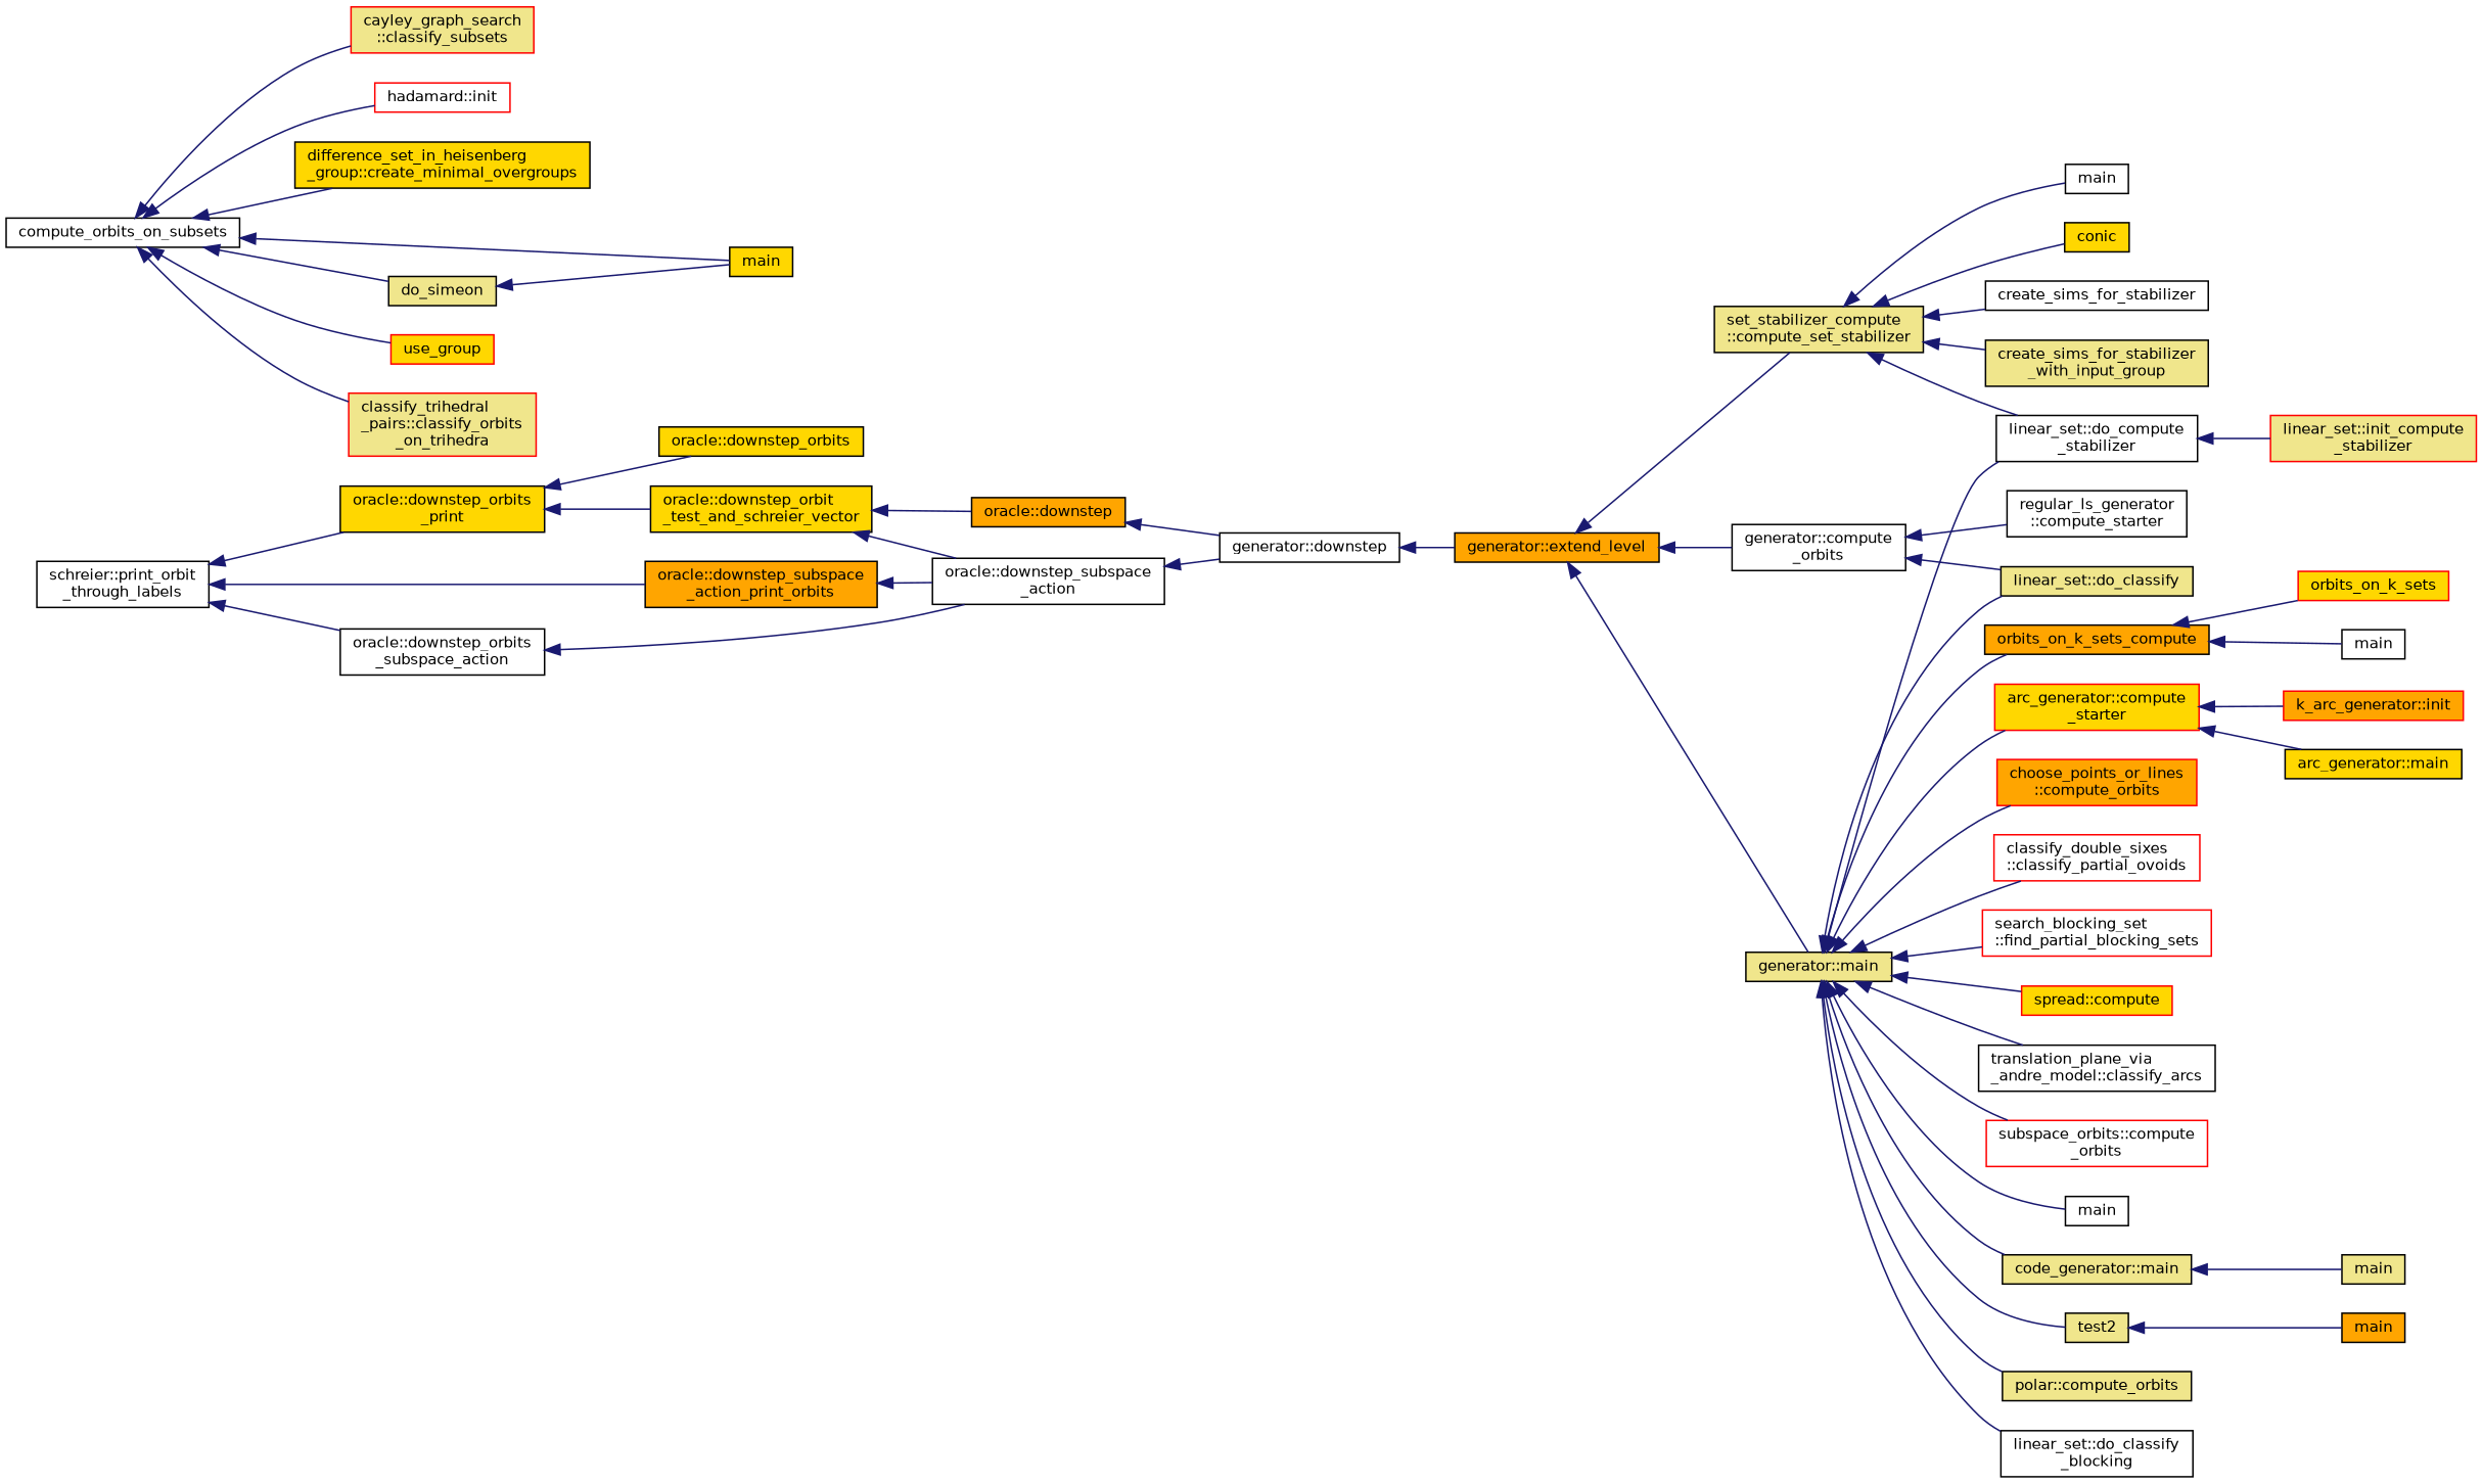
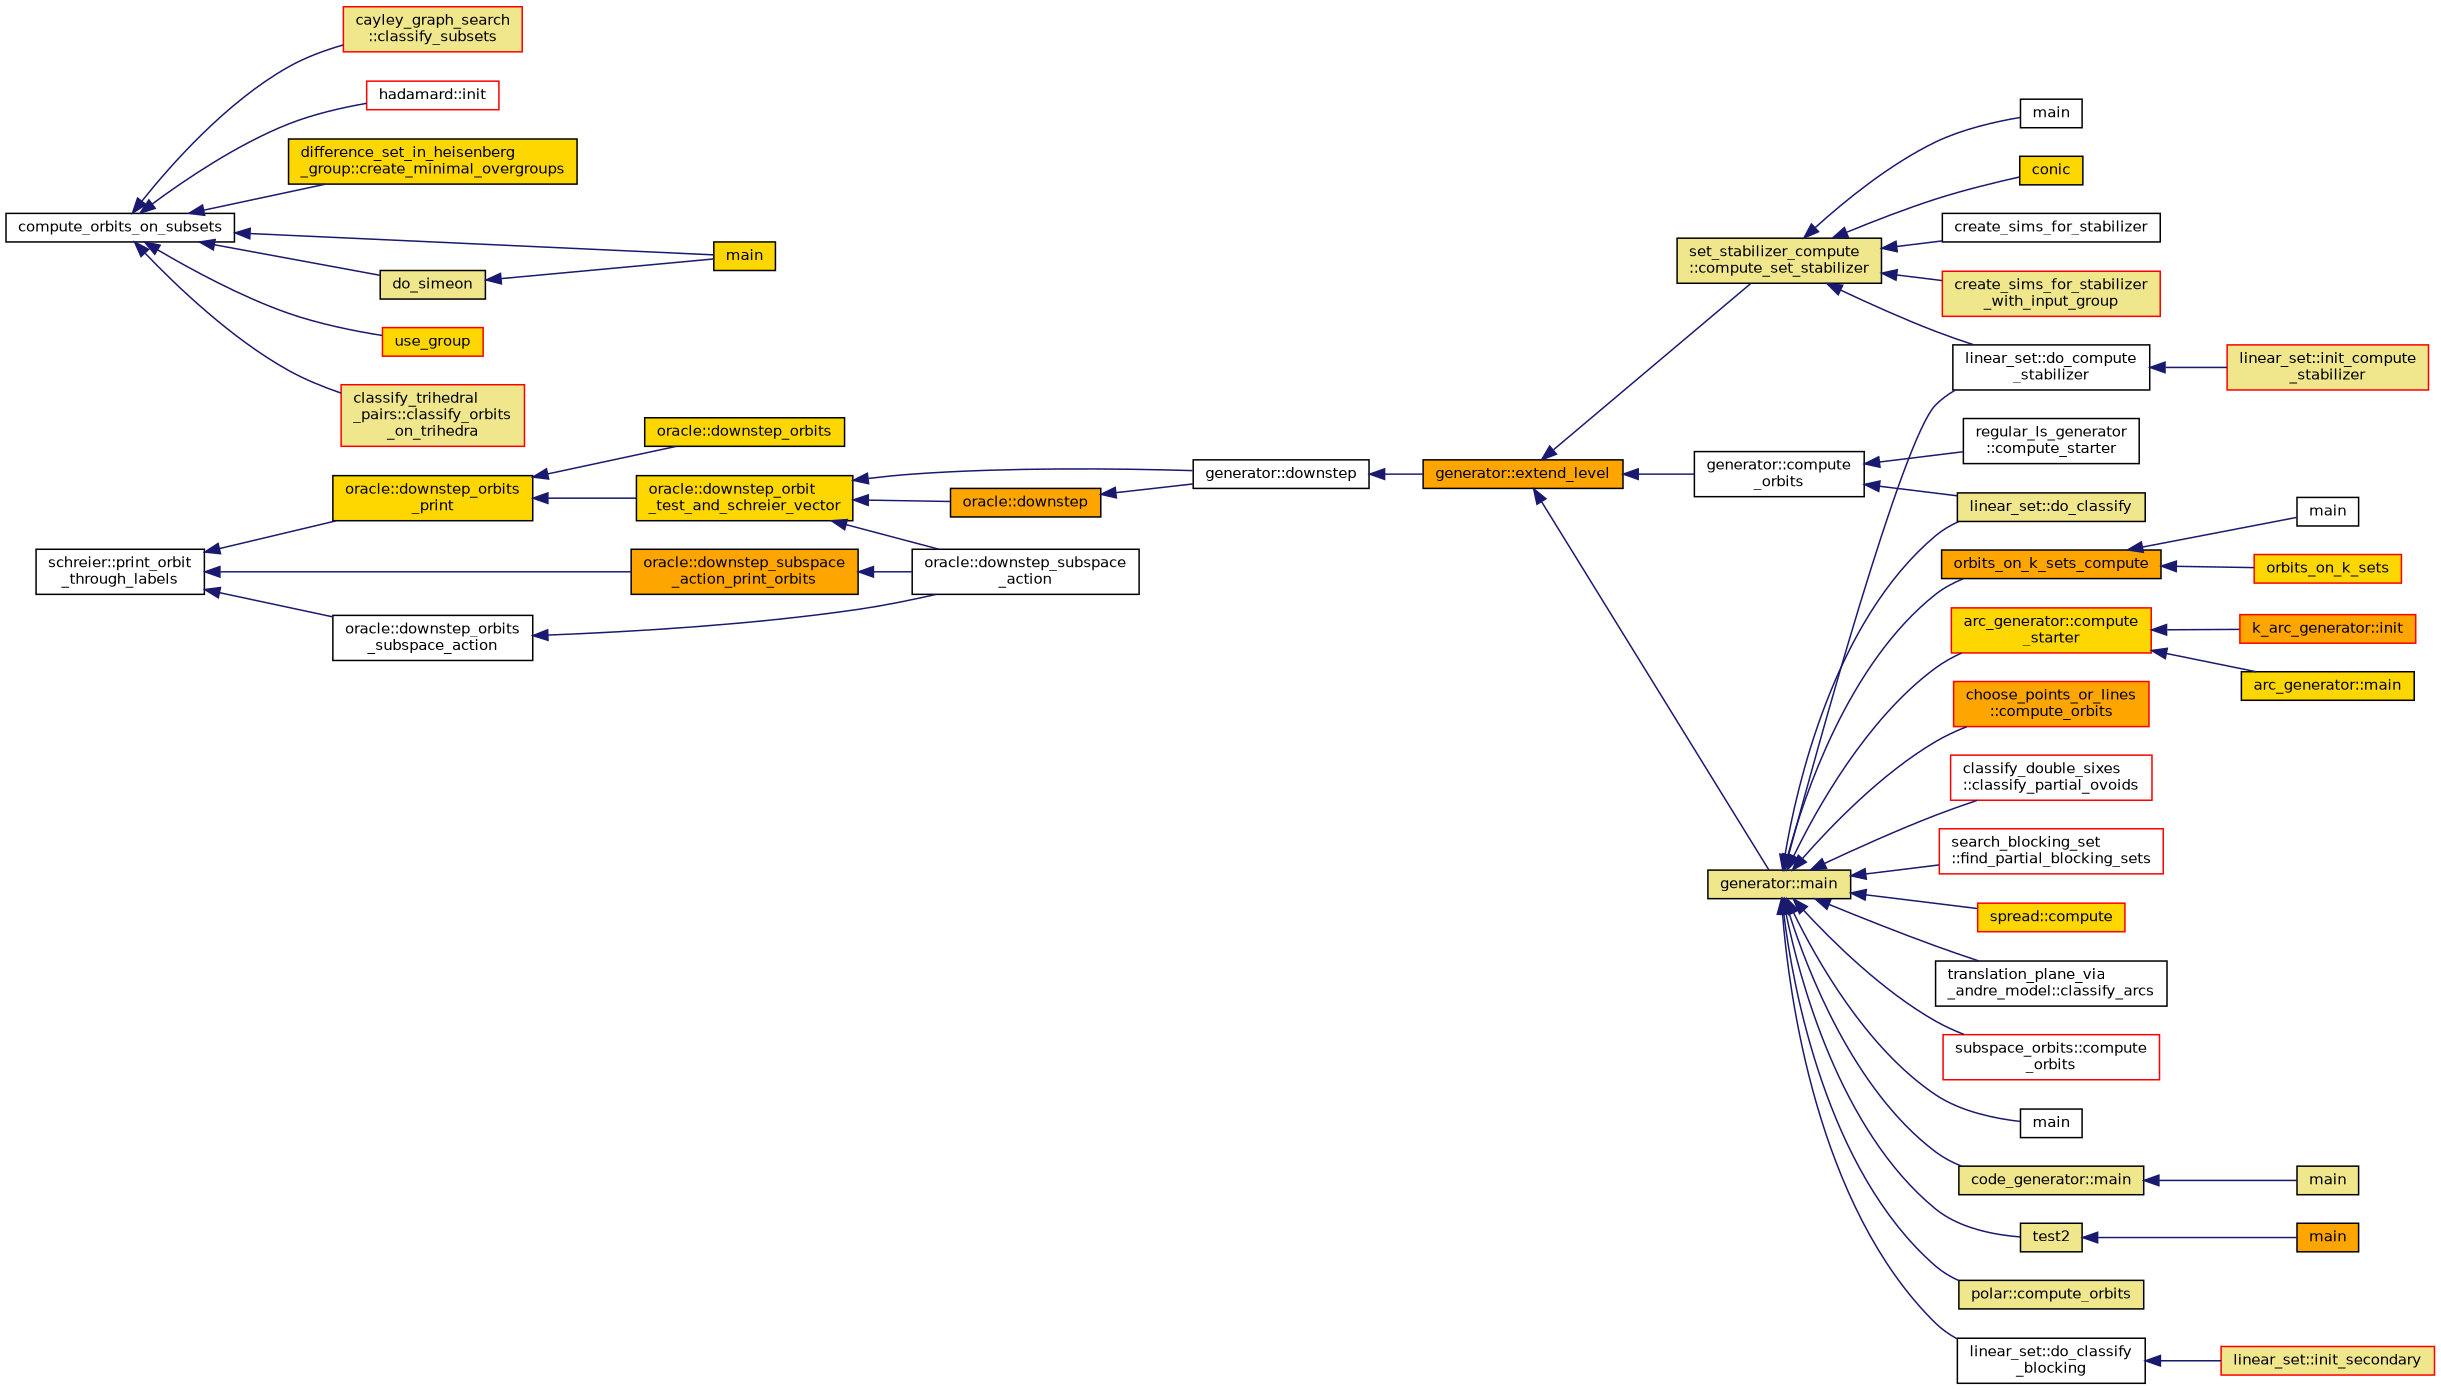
  digraph {
    rankdir=LR
    node [color=black fillcolor=white fontname=Helvetica fontsize=10 shape=record style=filled]
    edge [color=midnightblue dir=back fontname=Helvetica fontsize=10 labelfontname=Helvetica labelfontsize=10 style=solid]
    n1 [fontcolor=black height=0.2 label="schreier::print_orbit\l_through_labels" width=0.4]
    n2 [fillcolor=gold height=0.2 label="oracle::downstep_orbits\l_print" width=0.4]
    n3 [fillcolor=orange height=0.2 label="oracle::downstep_subspace\l_action_print_orbits" width=0.4]
    n4 [height=0.2 label="oracle::downstep_orbits\l_subspace_action" width=0.4]
    n5 [fillcolor=gold height=0.2 label="oracle::downstep_orbits" width=0.4]
    n6 [fillcolor=gold height=0.2 label="oracle::downstep_orbit\l_test_and_schreier_vector" width=0.4]
    n7 [height=0.2 label="oracle::downstep_subspace\l_action" width=0.4]
    n8 [fillcolor=orange height=0.2 label="oracle::downstep" width=0.4]
    n9 [height=0.2 label="generator::downstep" width=0.4]
    n10 [fillcolor=orange height=0.2 label="generator::extend_level" width=0.4]
    n11 [fillcolor=khaki height=0.2 label="set_stabilizer_compute\l::compute_set_stabilizer" width=0.4]
    n12 [height=0.2 label="generator::compute\l_orbits" width=0.4]
    n13 [fillcolor=khaki height=0.2 label="generator::main" width=0.4]
    n14 [height=0.2 label=main width=0.4]
    n15 [fillcolor=gold height=0.2 label=conic width=0.4]
    n16 [height=0.2 label="linear_set::do_compute\l_stabilizer" width=0.4]
    n17 [height=0.2 label=create_sims_for_stabilizer width=0.4]
-   n18 [fillcolor=khaki height=0.2 label="create_sims_for_stabilizer\l_with_input_group" width=0.4]
+   n18 [color=red fillcolor=khaki height=0.2 label="create_sims_for_stabilizer\l_with_input_group" width=0.4]
    n19 [height=0.2 label="regular_ls_generator\l::compute_starter" width=0.4]
    n20 [fillcolor=khaki height=0.2 label="linear_set::do_classify" width=0.4]
    n21 [height=0.2 label=main width=0.4]
    n22 [fillcolor=khaki height=0.2 label="code_generator::main" width=0.4]
    n23 [fillcolor=khaki height=0.2 label=test2 width=0.4]
    n24 [fillcolor=khaki height=0.2 label="polar::compute_orbits" width=0.4]
    n25 [height=0.2 label="linear_set::do_classify\l_blocking" width=0.4]
    n26 [fillcolor=orange height=0.2 label=orbits_on_k_sets_compute width=0.4]
    n27 [color=red fillcolor=gold height=0.2 label="arc_generator::compute\l_starter" width=0.4]
    n28 [color=red fillcolor=orange height=0.2 label="choose_points_or_lines\l::compute_orbits" width=0.4]
    n29 [color=red height=0.2 label="classify_double_sixes\l::classify_partial_ovoids" width=0.4]
    n30 [color=red height=0.2 label="search_blocking_set\l::find_partial_blocking_sets" width=0.4]
    n31 [color=red fillcolor=gold height=0.2 label="spread::compute" width=0.4]
    n32 [height=0.2 label="translation_plane_via\l_andre_model::classify_arcs" width=0.4]
    n33 [color=red height=0.2 label="subspace_orbits::compute\l_orbits" width=0.4]
    n34 [color=red fillcolor=khaki height=0.2 label="linear_set::init_compute\l_stabilizer" width=0.4]
    n35 [fillcolor=khaki height=0.2 label=main width=0.4]
    n36 [fillcolor=orange height=0.2 label=main width=0.4]
+   n37 [color=red fillcolor=khaki height=0.2 label="linear_set::init_secondary" width=0.4]
    n38 [height=0.2 label=compute_orbits_on_subsets width=0.4]
    n39 [color=red fillcolor=khaki height=0.2 label="cayley_graph_search\l::classify_subsets" width=0.4]
    n40 [color=red height=0.2 label="hadamard::init" width=0.4]
    n41 [fillcolor=gold height=0.2 label="difference_set_in_heisenberg\l_group::create_minimal_overgroups" width=0.4]
    n42 [fillcolor=gold height=0.2 label=main width=0.4]
    n43 [fillcolor=khaki height=0.2 label=do_simeon width=0.4]
    n44 [color=red fillcolor=gold height=0.2 label=use_group width=0.4]
    n45 [color=red fillcolor=khaki height=0.2 label="classify_trihedral\l_pairs::classify_orbits\l_on_trihedra" width=0.4]
    n46 [height=0.2 label=main width=0.4]
    n47 [color=red fillcolor=gold height=0.2 label=orbits_on_k_sets width=0.4]
    n48 [fillcolor=gold height=0.2 label="arc_generator::main" width=0.4]
    n49 [color=red fillcolor=orange height=0.2 label="k_arc_generator::init" width=0.4]
    n1 -> n2
    n1 -> n3
    n1 -> n4
    n2 -> n5
    n2 -> n6
    n3 -> n7
    n4 -> n7
    n6 -> n7
    n6 -> n8
-   n7 -> n9
+   n6 -> n9
    n8 -> n9
    n9 -> n10
    n10 -> n11
    n10 -> n12
    n10 -> n13
    n11 -> n14
    n11 -> n15
    n11 -> n16
    n11 -> n17
    n11 -> n18
    n12 -> n19
    n12 -> n20
    n13 -> n16
    n13 -> n20
    n13 -> n21
    n13 -> n22
    n13 -> n23
    n13 -> n24
    n13 -> n25
    n13 -> n26
    n13 -> n27
    n13 -> n28
    n13 -> n29
    n13 -> n30
    n13 -> n31
    n13 -> n32
    n13 -> n33
    n16 -> n34
    n22 -> n35
    n23 -> n36
+   n25 -> n37
    n26 -> n46
    n26 -> n47
    n27 -> n48
    n27 -> n49
    n38 -> n39
    n38 -> n40
    n38 -> n41
    n38 -> n42
    n38 -> n43
    n38 -> n44
    n38 -> n45
    n43 -> n42
  }
